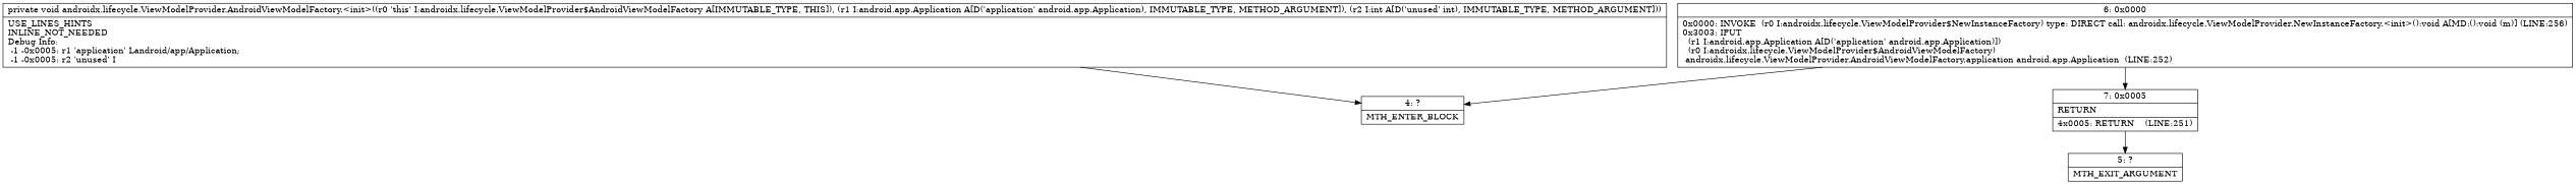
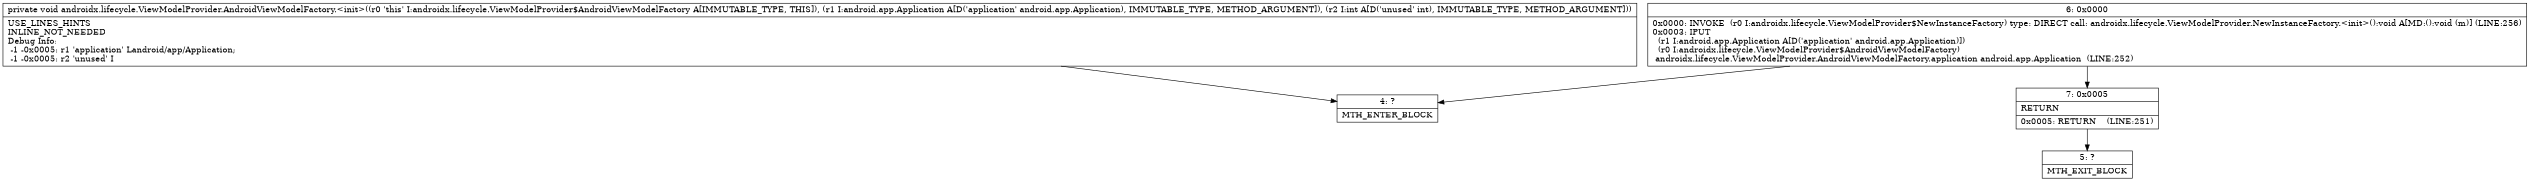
  digraph {
    node [shape=record]
    n1 [label="{4\:\ ?|MTH_ENTER_BLOCK\l}"]
-   n2 [label="{6\:\ 0x0000|0x0000: INVOKE  (r0 I:androidx.lifecycle.ViewModelProvider$NewInstanceFactory) type: DIRECT call: androidx.lifecycle.ViewModelProvider.NewInstanceFactory.\<init\>():void A[MD:():void (m)] (LINE:256)\l0x3003: IPUT  \l  (r1 I:android.app.Application A[D('application' android.app.Application)])\l  (r0 I:androidx.lifecycle.ViewModelProvider$AndroidViewModelFactory)\l androidx.lifecycle.ViewModelProvider.AndroidViewModelFactory.application android.app.Application  (LINE:252)\l}"]
-   n3 [label="{7\:\ 0x0005|RETURN\l|4x0005: RETURN    (LINE:251)\l}"]
-   n4 [label="{5\:\ ?|MTH_EXIT_ARGUMENT\l}"]
+   n2 [label="{6\:\ 0x0000|0x0000: INVOKE  (r0 I:androidx.lifecycle.ViewModelProvider$NewInstanceFactory) type: DIRECT call: androidx.lifecycle.ViewModelProvider.NewInstanceFactory.\<init\>():void A[MD:():void (m)] (LINE:256)\l0x0003: IPUT  \l  (r1 I:android.app.Application A[D('application' android.app.Application)])\l  (r0 I:androidx.lifecycle.ViewModelProvider$AndroidViewModelFactory)\l androidx.lifecycle.ViewModelProvider.AndroidViewModelFactory.application android.app.Application  (LINE:252)\l}"]
+   n3 [label="{7\:\ 0x0005|RETURN\l|0x0005: RETURN    (LINE:251)\l}"]
+   n4 [label="{5\:\ ?|MTH_EXIT_BLOCK\l}"]
    n5 [label="{private void androidx.lifecycle.ViewModelProvider.AndroidViewModelFactory.\<init\>((r0 'this' I:androidx.lifecycle.ViewModelProvider$AndroidViewModelFactory A[IMMUTABLE_TYPE, THIS]), (r1 I:android.app.Application A[D('application' android.app.Application), IMMUTABLE_TYPE, METHOD_ARGUMENT]), (r2 I:int A[D('unused' int), IMMUTABLE_TYPE, METHOD_ARGUMENT]))  | USE_LINES_HINTS\lINLINE_NOT_NEEDED\lDebug Info:\l  \-1 \-0x0005: r1 'application' Landroid\/app\/Application;\l  \-1 \-0x0005: r2 'unused' I\l}"]
    n2 -> n1
    n2 -> n3
    n3 -> n4
    n5 -> n1
  }
